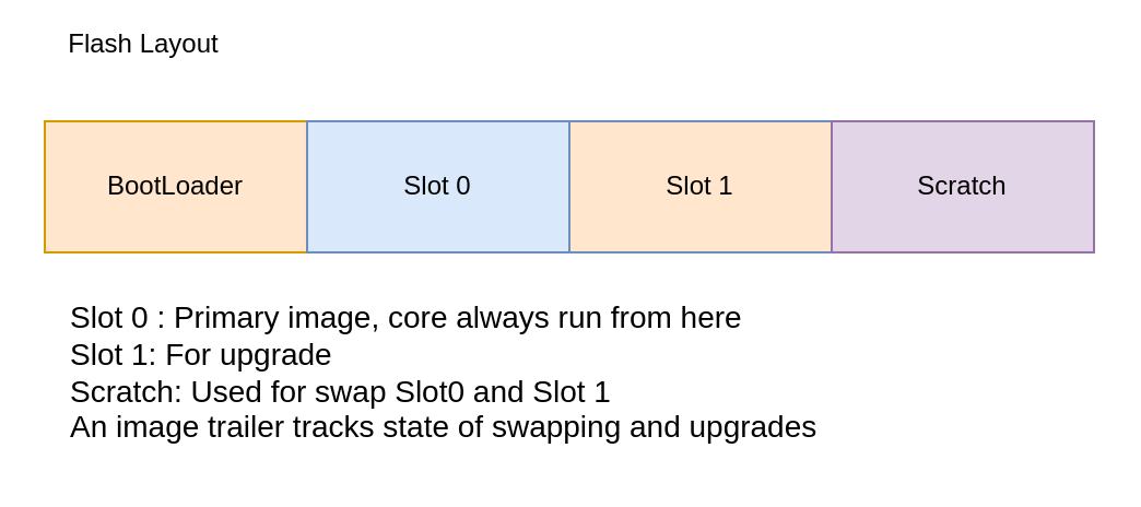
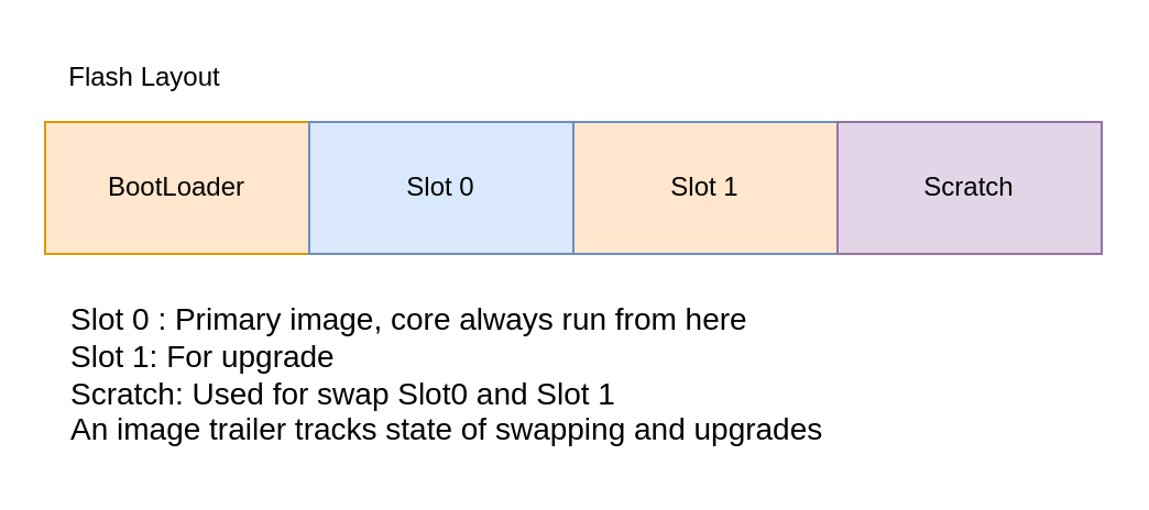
  <mxCell id="0" />
  <mxCell id="1" parent="0" />
  <mxCell id="2" value="BootLoader" style="rounded=0;whiteSpace=wrap;html=1;fillColor=#ffe6cc;strokeColor=#d79b00;" vertex="1" parent="1"><mxGeometry x="20" y="55" width="120" height="60" as="geometry" /></mxCell>
  <mxCell id="3" value="Slot 0" style="rounded=0;whiteSpace=wrap;html=1;fillColor=#dae8fc;strokeColor=#6c8ebf;" vertex="1" parent="1"><mxGeometry x="140" y="55" width="120" height="60" as="geometry" /></mxCell>
  <mxCell id="4" value="Slot 1" style="rounded=0;whiteSpace=wrap;html=1;fillColor=#ffe6cc;strokeColor=#6c8ebf;" vertex="1" parent="1"><mxGeometry x="260" y="55" width="120" height="60" as="geometry" /></mxCell>
  <mxCell id="5" value="Scratch" style="rounded=0;whiteSpace=wrap;html=1;fillColor=#e1d5e7;strokeColor=#9673a6;" vertex="1" parent="1"><mxGeometry x="380" y="55" width="120" height="60" as="geometry" /></mxCell>
- <mxCell id="6" value="Flash Layout" style="text;html=1;align=center;verticalAlign=middle;resizable=0;points=[];autosize=1;strokeColor=none;fillColor=none;" vertex="1" parent="1"><mxGeometry x="20" y="5" width="90" height="30" as="geometry" /></mxCell>
+ <mxCell id="6" value="Flash Layout" style="text;html=1;align=center;verticalAlign=middle;resizable=0;points=[];autosize=1;strokeColor=none;fillColor=none;" vertex="1" parent="1"><mxGeometry x="20" y="20" width="90" height="30" as="geometry" /></mxCell>
  <mxCell id="7" value="Slot 0 : Primary image, core always run from here&lt;br style=&quot;font-size: 14px;&quot;&gt;Slot 1: For upgrade&lt;br style=&quot;font-size: 14px;&quot;&gt;Scratch: Used for swap Slot0 and Slot 1&lt;br style=&quot;font-size: 14px;&quot;&gt;An image trailer tracks state of swapping and upgrades" style="text;html=1;align=left;verticalAlign=middle;resizable=0;points=[];autosize=1;strokeColor=none;fillColor=none;fontStyle=0;fontSize=14;" vertex="1" parent="1"><mxGeometry x="30" y="130" width="370" height="80" as="geometry" /></mxCell>
